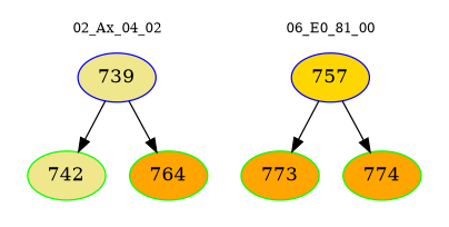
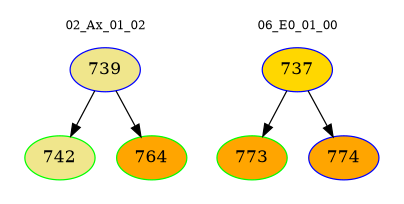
  digraph {
    node [color=green fillcolor=orange style=filled]
    edge [color=black]
    n1 [color=blue fillcolor=khaki label=739]
    n2 [fillcolor=khaki label=742]
    n3 [label=764]
-   n4 [color=blue fillcolor=gold label=757]
+   n4 [color=blue fillcolor=gold label=737]
    n5 [label=773]
-   n6 [label=774]
+   n6 [color=blue label=774]
    subgraph cluster_1 {
      color=white
      fontsize=10
-     label="02_Ax_04_02"
+     label="02_Ax_01_02"
      n1
      n2
      n3
    }
    subgraph cluster_2 {
      color=white
      fontsize=10
-     label="06_E0_81_00"
+     label="06_E0_01_00"
      n4
      n5
      n6
    }
    n1 -> n2
    n1 -> n3
    n4 -> n5
    n4 -> n6
  }
